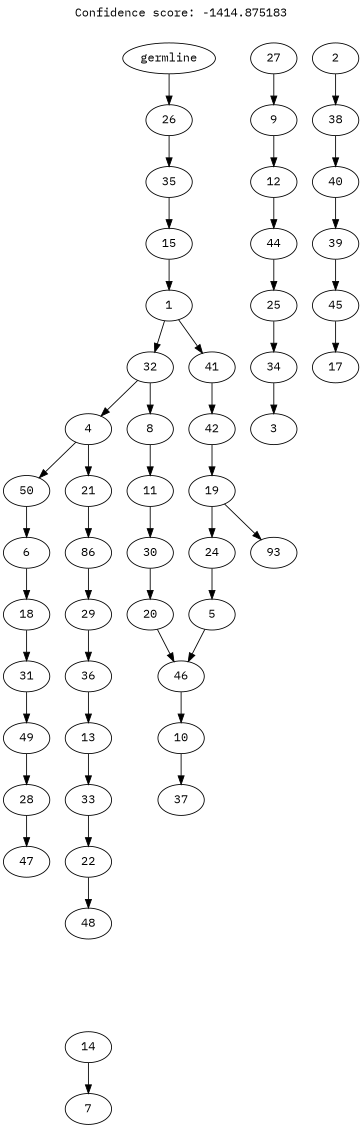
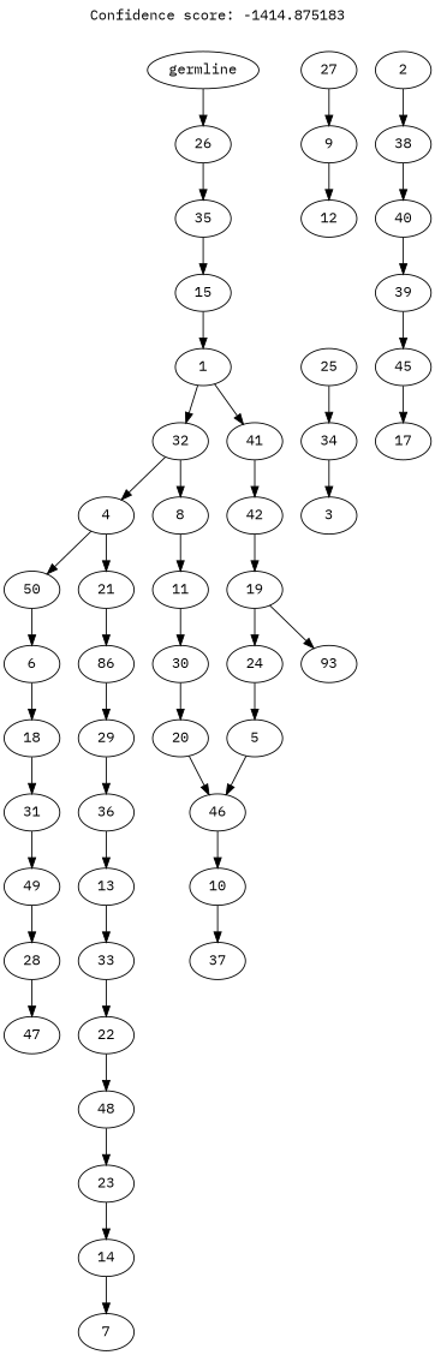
  digraph {
    fontname="IBM Plex Mono"
    label="Confidence score: -1414.875183"
    labelloc=t
    node [fontname="IBM Plex Mono"]
    edge [fontname="IBM Plex Mono"]
    n1 [label=28]
    n2 [label=47]
    n3 [label=49]
    n4 [label=31]
    n5 [label=18]
    n6 [label=6]
    n7 [label=50]
    n8 [label=14]
    n9 [label=7]
+   n10 [label=23]
    n11 [label=48]
    n12 [label=22]
    n13 [label=33]
    n14 [label=13]
    n15 [label=36]
    n16 [label=29]
    n17 [label=86]
    n18 [label=21]
    n19 [label=4]
    n20 [label=34]
    n21 [label=3]
    n22 [label=25]
-   n23 [label=44]
    n24 [label=12]
    n25 [label=9]
    n26 [label=27]
    n27 [label=17]
    n28 [label=45]
    n29 [label=39]
    n30 [label=40]
    n31 [label=38]
    n32 [label=2]
    n33 [label=20]
    n34 [label=46]
    n35 [label=30]
    n36 [label=11]
    n37 [label=8]
    n38 [label=32]
    n39 [label=10]
    n40 [label=37]
    n41 [label=5]
    n42 [label=24]
    n43 [label=19]
    n44 [label=93]
    n45 [label=42]
    n46 [label=41]
    n47 [label=1]
    n48 [label=15]
    n49 [label=35]
    n50 [label=26]
    n51 [label=germline]
    n1 -> n2
    n3 -> n1
    n4 -> n3
    n5 -> n4
    n6 -> n5
    n7 -> n6
    n8 -> n9
+   n10 -> n8
+   n11 -> n10
    n12 -> n11
    n13 -> n12
    n14 -> n13
    n15 -> n14
    n16 -> n15
    n17 -> n16
    n18 -> n17
    n19 -> n7
    n19 -> n18
    n20 -> n21
    n22 -> n20
-   n23 -> n22
-   n24 -> n23
    n25 -> n24
    n26 -> n25
    n28 -> n27
    n29 -> n28
    n30 -> n29
    n31 -> n30
    n32 -> n31
    n33 -> n34
    n34 -> n39
    n35 -> n33
    n36 -> n35
    n37 -> n36
    n38 -> n19
    n38 -> n37
    n39 -> n40
    n41 -> n34
    n42 -> n41
    n43 -> n42
    n43 -> n44
    n45 -> n43
    n46 -> n45
    n47 -> n38
    n47 -> n46
    n48 -> n47
    n49 -> n48
    n50 -> n49
    n51 -> n50
  }
